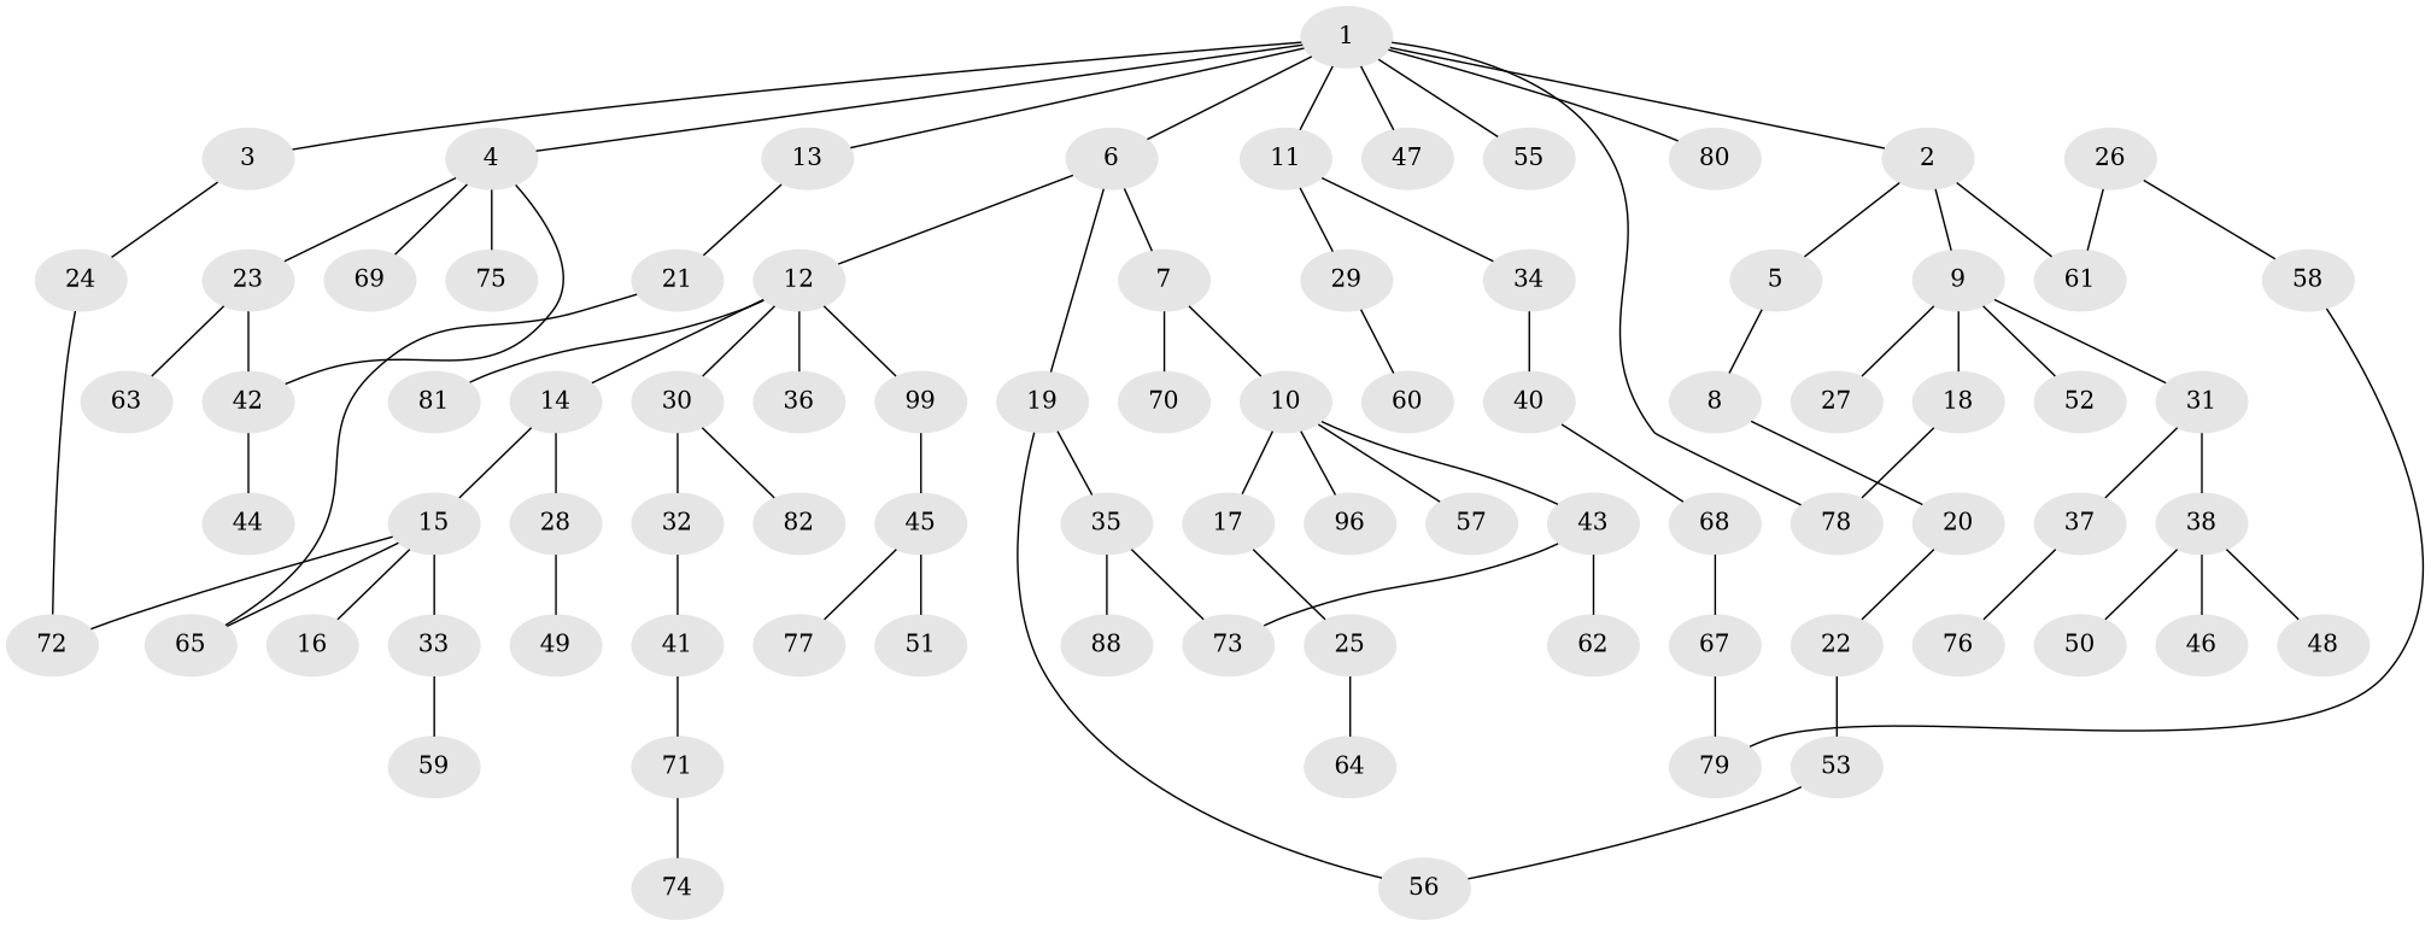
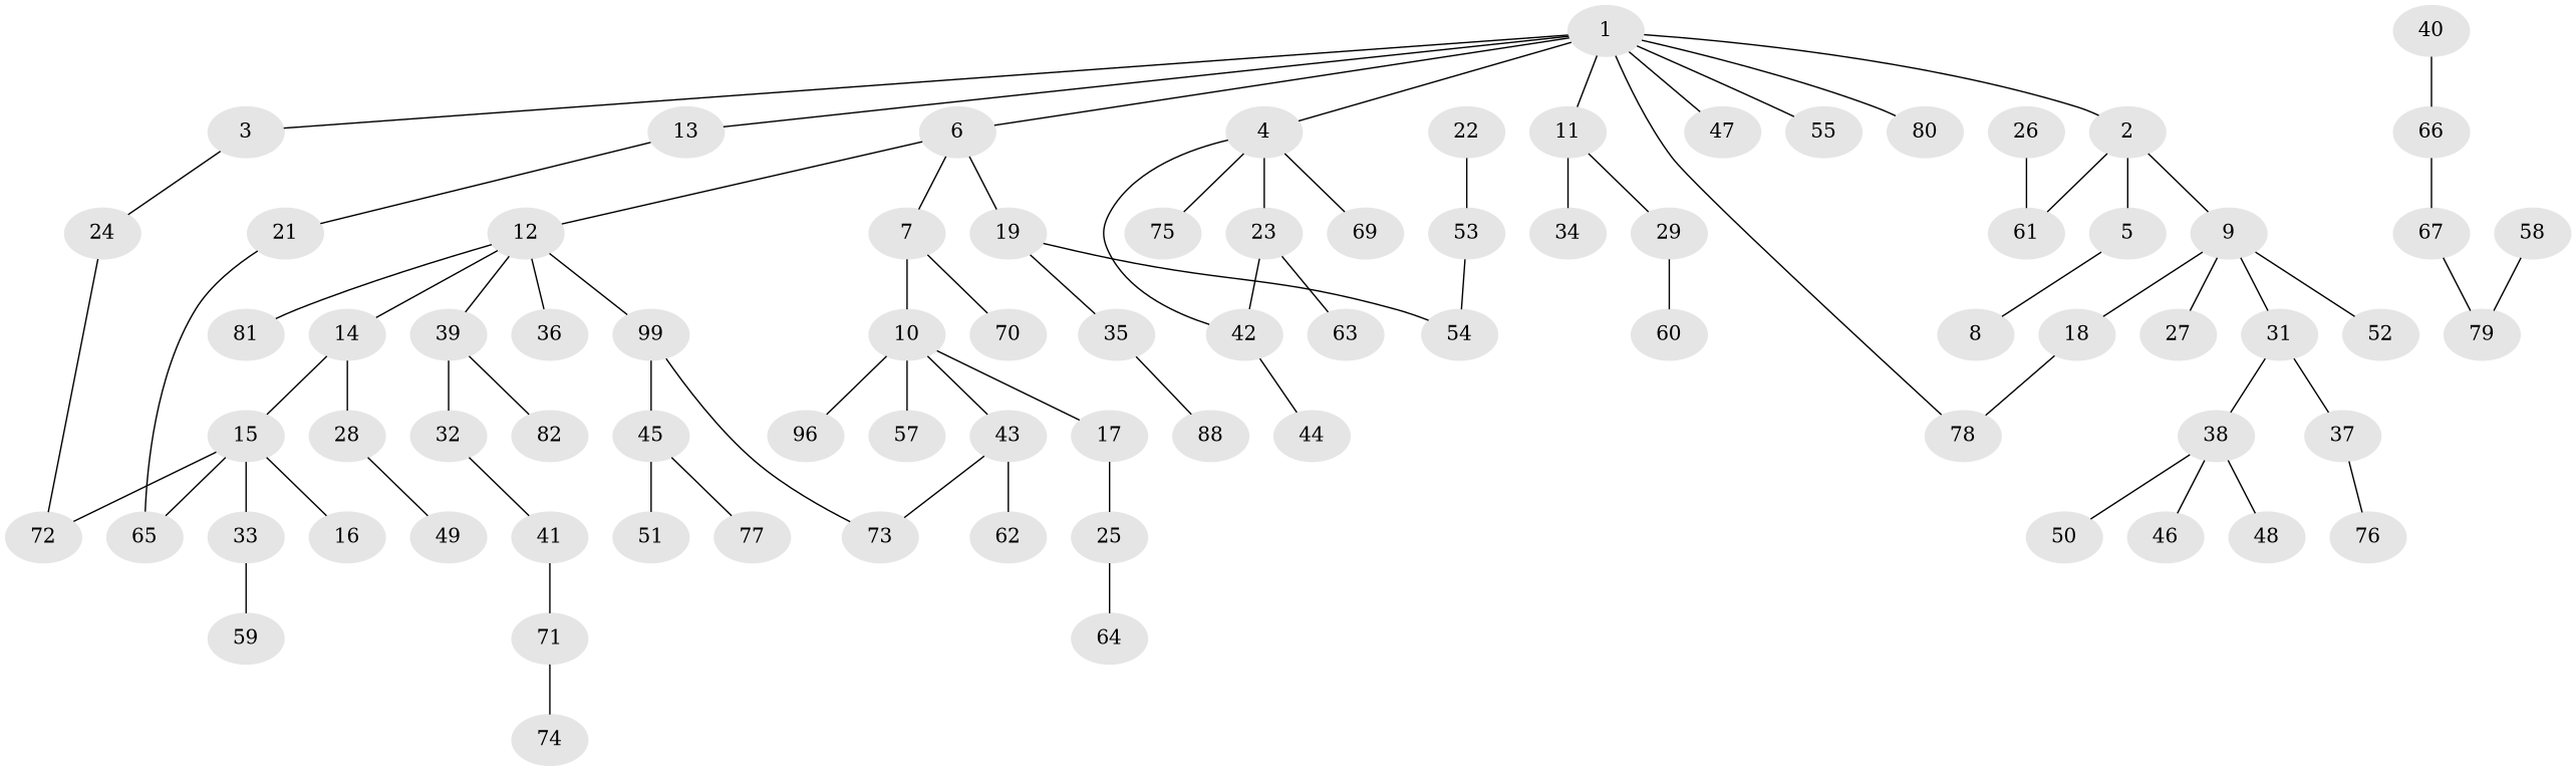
  graph {
    node [color=gray90 style=filled]
    1
    2
    3
    4
    6
    11
    13
    47
    55
    78
    80
    5
    9
    61
    24
    23
    42
    69
    75
    7
    12
    19
    29
    34
    21
    8
    18
    27
    31
    52
    72
    63
    44
-   20
    10
    70
    14
-   30
+   30 [label=39]
    36
    n40 [label=99]
    81
    35
-   54 [label=56]
+   54
    17
    43
    n46 [label=96]
    57
    22
    37
    38
    25
    73
    62
    60
    40
    15
    28
    32
    82
    45
    65
    16
    33
    49
    26
    58
    59
    64
    n69 [label=88]
    53
    79
    41
    76
    46
    48
    50
    71
-   66 [label=68]
+   66
    51
    77
    67
    74
    1 -- 2
    1 -- 3
    1 -- 4
    1 -- 6
    1 -- 11
    1 -- 13
    1 -- 47
    1 -- 55
    1 -- 78
    1 -- 80
    2 -- 5
    2 -- 9
    2 -- 61
    3 -- 24
    4 -- 23
    4 -- 42
    4 -- 69
    4 -- 75
    6 -- 7
    6 -- 12
    6 -- 19
    11 -- 29
    11 -- 34
    13 -- 21
    5 -- 8
    9 -- 18
    9 -- 27
    9 -- 31
    9 -- 52
    24 -- 72
    23 -- 42
    23 -- 63
    42 -- 44
    7 -- 10
    7 -- 70
    12 -- 14
    12 -- 30
    12 -- 36
    12 -- n40
    12 -- 81
    19 -- 35
    19 -- 54
    29 -- 60
-   34 -- 40
    21 -- 65
-   8 -- 20
    18 -- 78
    31 -- 37
    31 -- 38
-   20 -- 22
    10 -- 17
    10 -- 43
    10 -- n46
    10 -- 57
    14 -- 15
    14 -- 28
    30 -- 32
    30 -- 82
-   35 -- 73
+   n40 -- 73
    n40 -- 45
    35 -- n69
    17 -- 25
    43 -- 73
    43 -- 62
    22 -- 53
    37 -- 76
    38 -- 46
    38 -- 48
    38 -- 50
    25 -- 64
    40 -- 66
    15 -- 72
    15 -- 65
    15 -- 16
    15 -- 33
    28 -- 49
    32 -- 41
    45 -- 51
    45 -- 77
    33 -- 59
    26 -- 61
-   26 -- 58
    58 -- 79
    53 -- 54
    41 -- 71
    71 -- 74
    66 -- 67
    67 -- 79
  }
